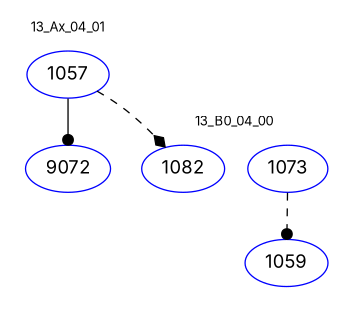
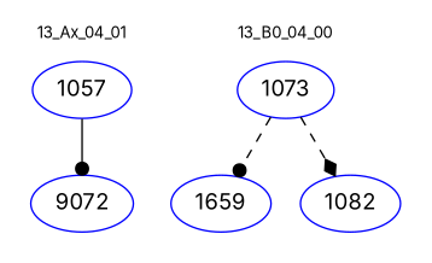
  digraph {
    fontname=Inter
    node [color=blue fontname=Inter]
    edge [arrowhead=dot color=black fontname=Inter style=dashed]
    n1 [label=1057]
    n2 [label=9072]
    n3 [label=1073]
-   n4 [label=1059]
+   n4 [label=1659]
    n5 [label=1082]
    subgraph cluster_1 {
      color=white
      fontsize=10
      label="13_Ax_04_01"
      n1
      n2
    }
    subgraph cluster_2 {
      color=white
      fontsize=10
      label="13_B0_04_00"
      n3
      n4
      n5
    }
    n1 -> n2 [style=solid]
    n3 -> n4
-   n1 -> n5 [arrowhead=diamond]
+   n3 -> n5 [arrowhead=diamond]
  }
